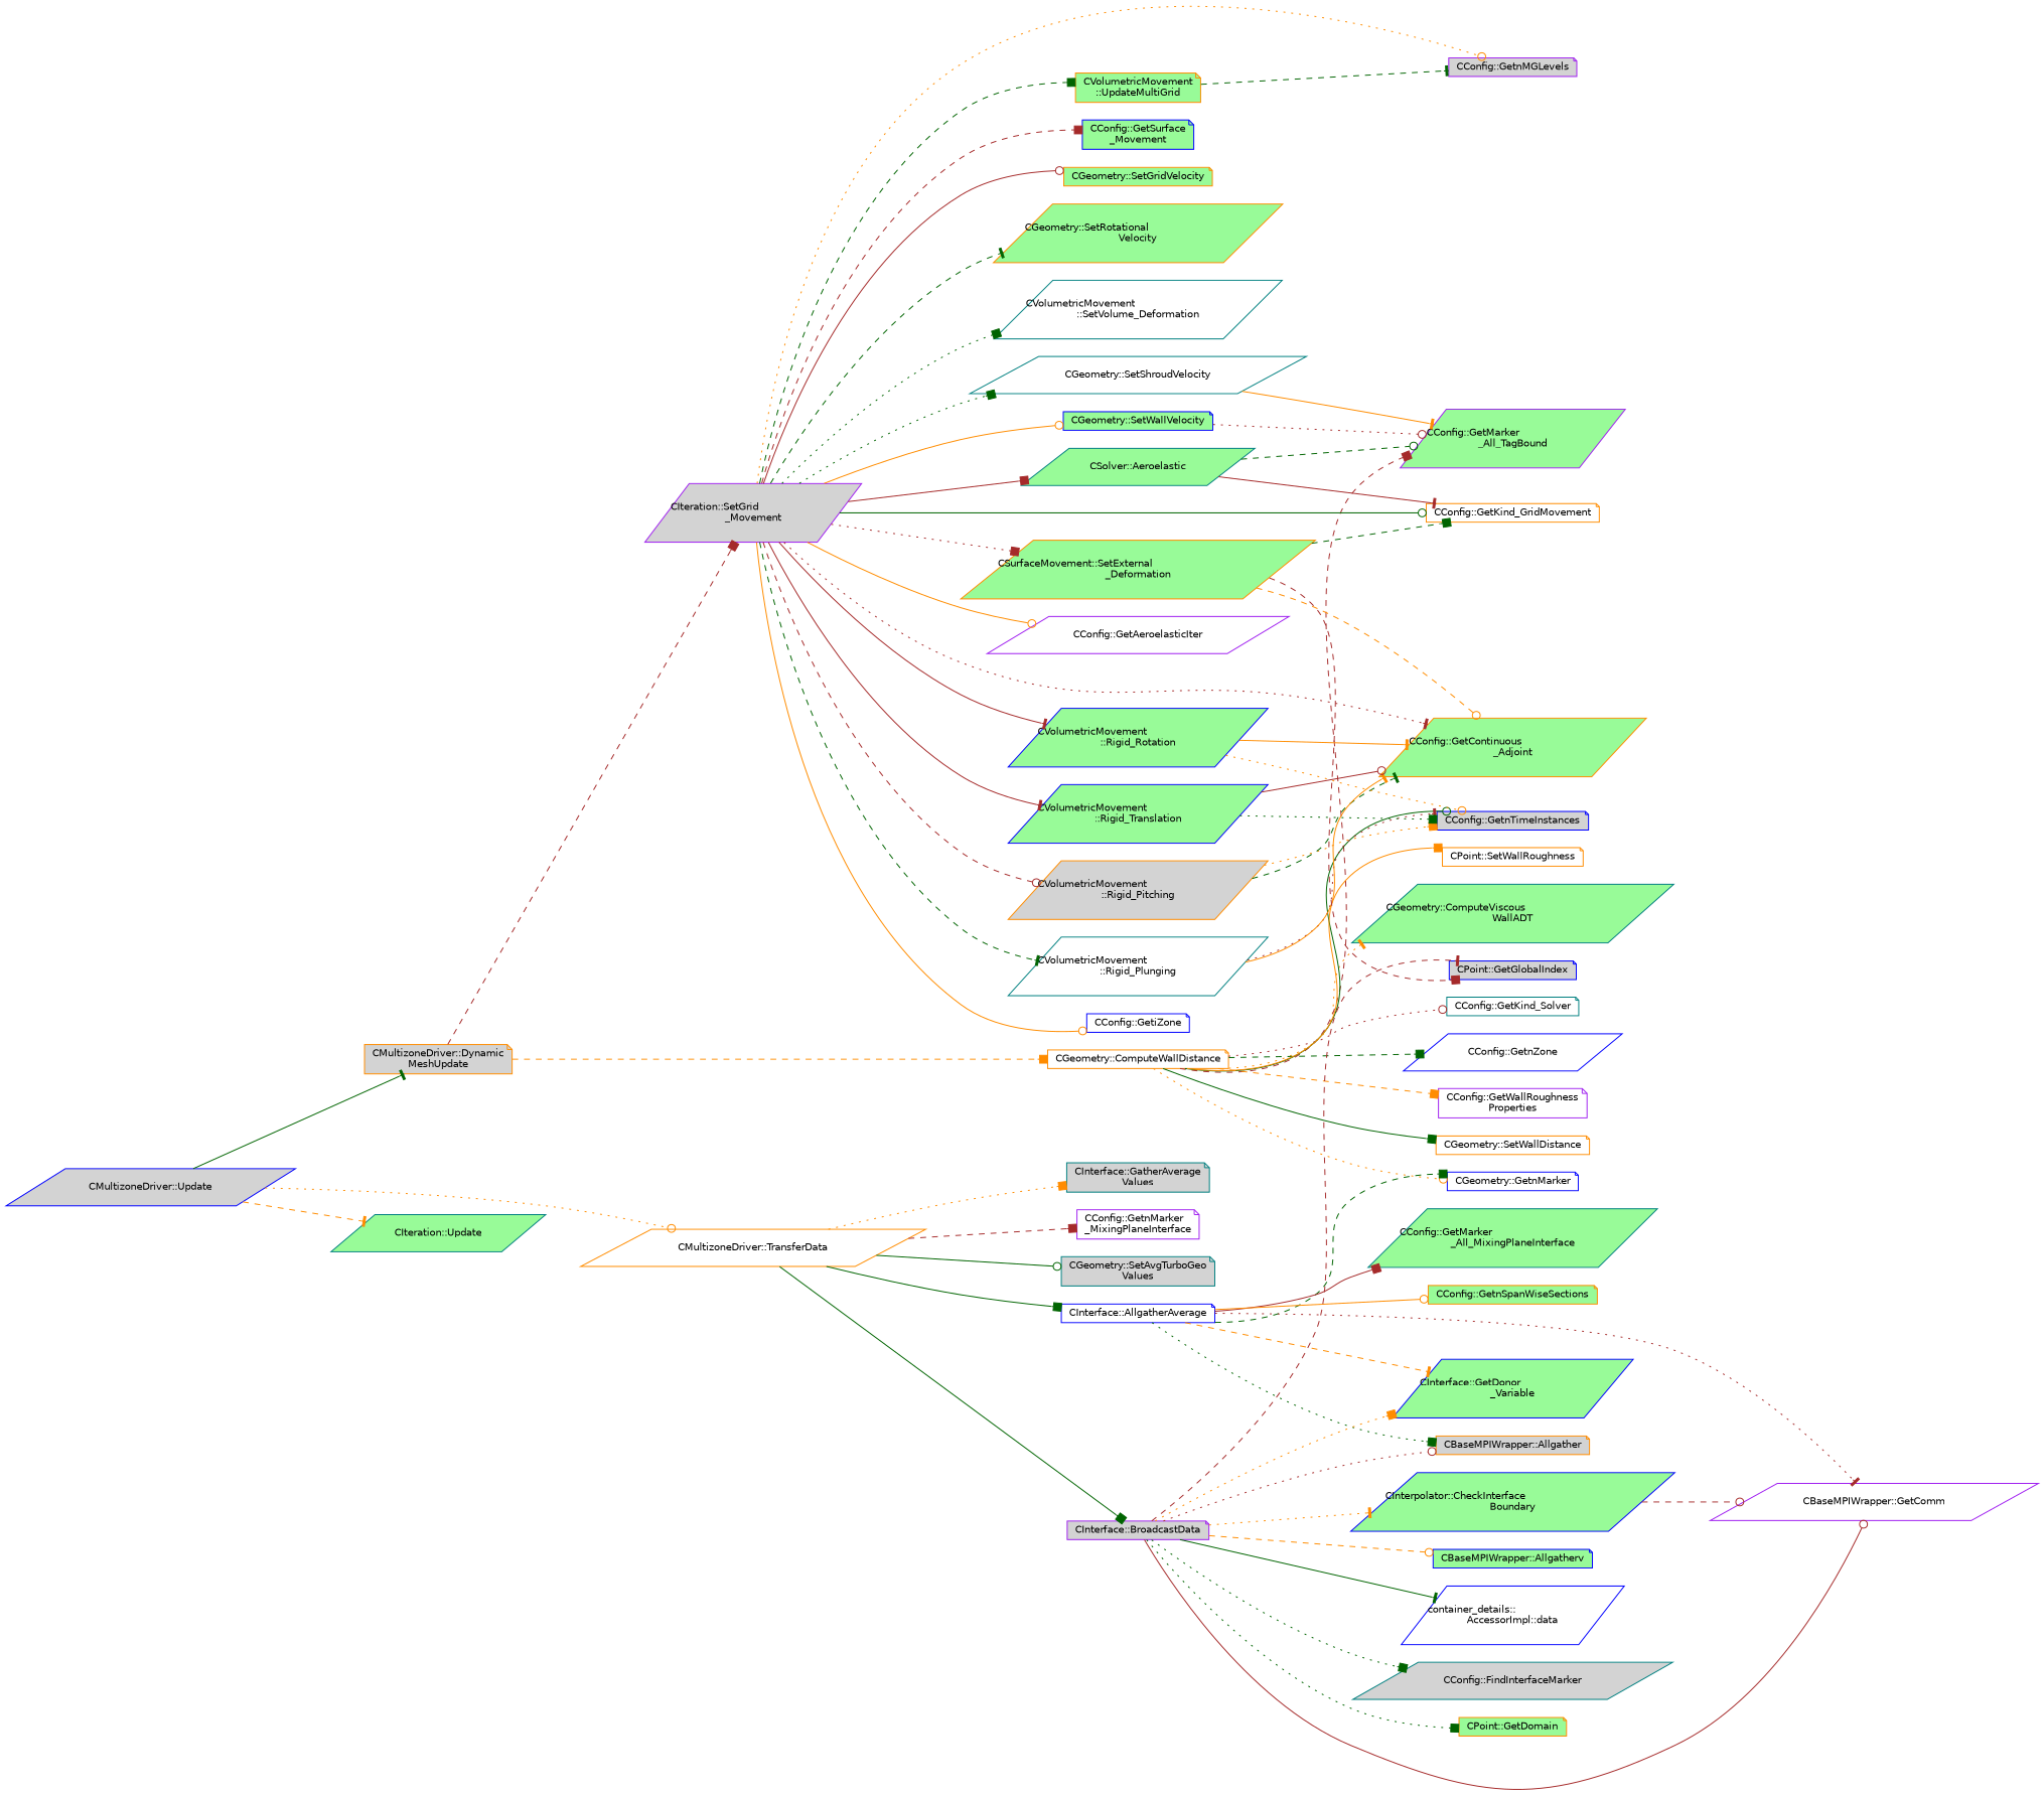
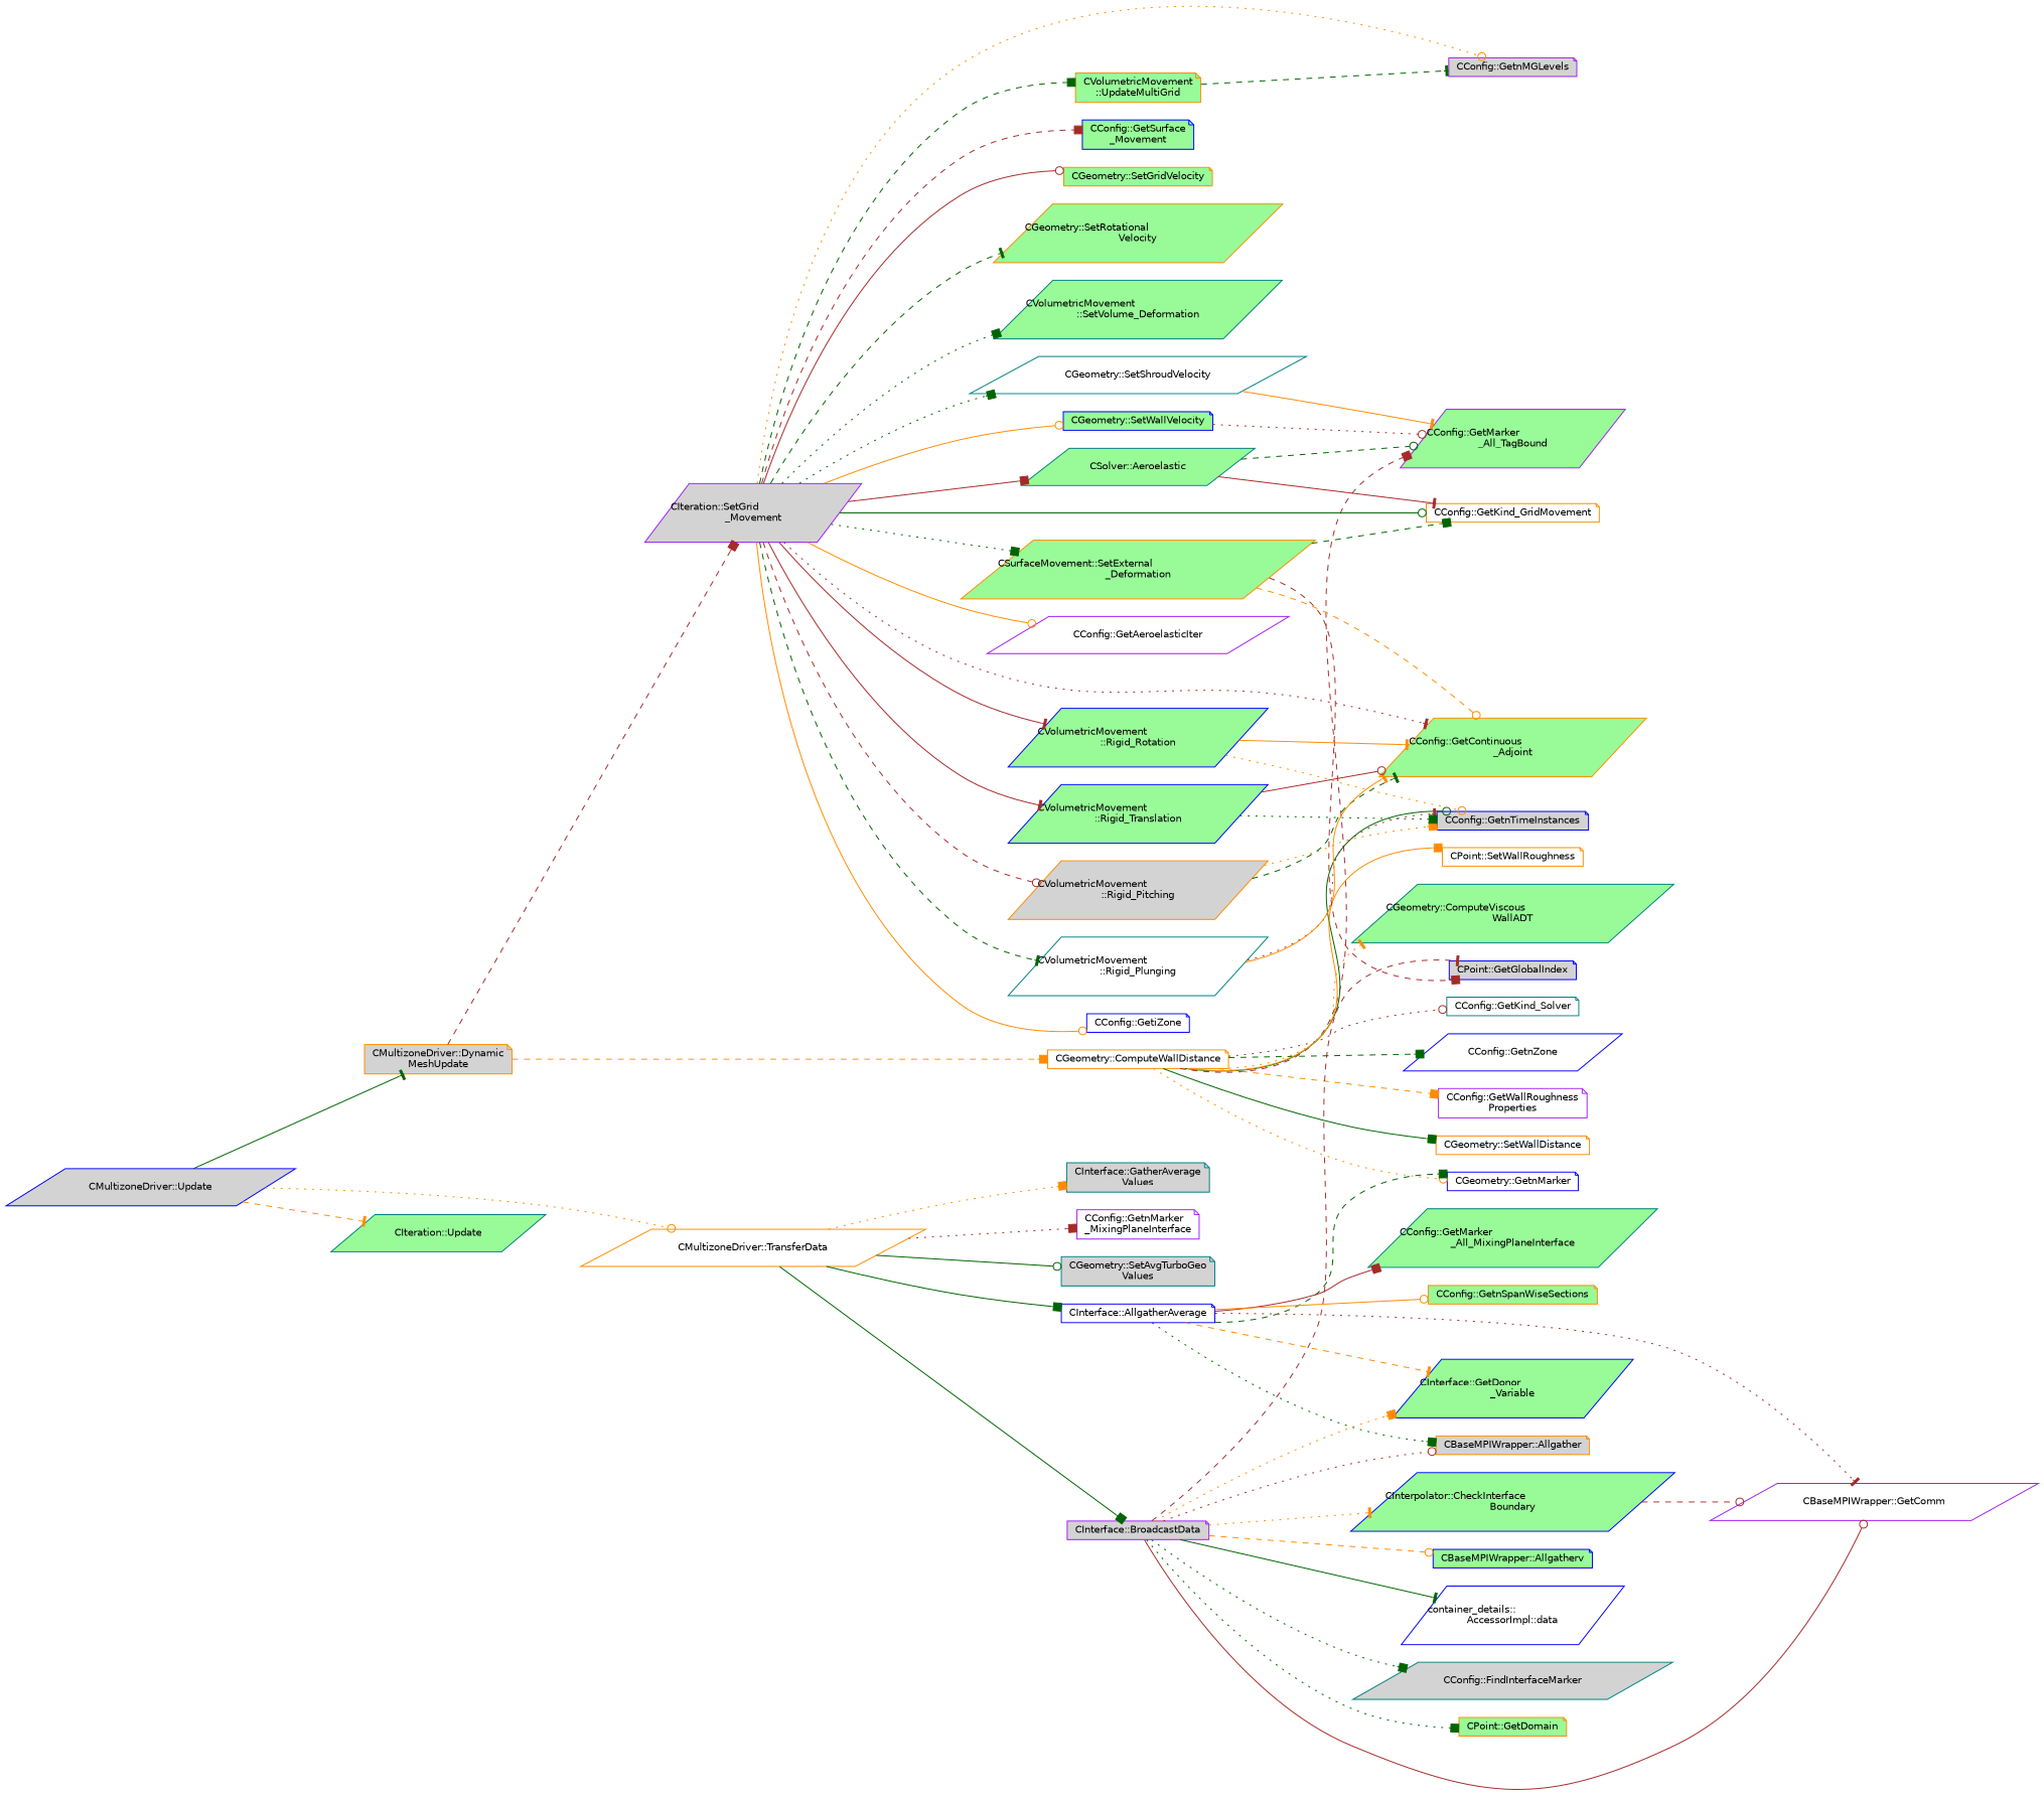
  digraph {
    rankdir=LR
    node [color=blue fillcolor=palegreen fontname=Helvetica fontsize=10 shape=note style=filled]
    edge [arrowhead=box color=darkgreen fontname=Helvetica fontsize=10 labelfontname=Helvetica labelfontsize=10 style=solid]
    n1 [fillcolor=lightgrey fontcolor=black height=0.2 label="CMultizoneDriver::Update" shape=parallelogram width=0.4]
    n2 [color=darkorange fillcolor=lightgrey height=0.2 label="CMultizoneDriver::Dynamic\lMeshUpdate" width=0.4]
    n3 [color=darkorange fillcolor=white height=0.2 label="CMultizoneDriver::TransferData" shape=parallelogram width=0.4]
    n4 [color=teal height=0.2 label="CIteration::Update" shape=parallelogram width=0.4]
    n5 [color=darkorange fillcolor=white height=0.2 label="CGeometry::ComputeWallDistance" width=0.4]
    n6 [color=purple fillcolor=lightgrey height=0.2 label="CIteration::SetGrid\l_Movement" shape=parallelogram width=0.4]
    n7 [fillcolor=white height=0.2 label="CInterface::AllgatherAverage" width=0.4]
    n8 [color=purple fillcolor=lightgrey height=0.2 label="CInterface::BroadcastData" width=0.4]
    n9 [color=teal fillcolor=lightgrey height=0.2 label="CInterface::GatherAverage\lValues" width=0.4]
    n10 [color=purple fillcolor=white height=0.2 label="CConfig::GetnMarker\l_MixingPlaneInterface" width=0.4]
    n11 [color=teal fillcolor=lightgrey height=0.2 label="CGeometry::SetAvgTurboGeo\lValues" width=0.4]
    n12 [color=teal height=0.2 label="CGeometry::ComputeViscous\lWallADT" shape=parallelogram width=0.4]
    n13 [color=teal fillcolor=white height=0.2 label="CConfig::GetKind_Solver" width=0.4]
    n14 [color=purple height=0.2 label="CConfig::GetMarker\l_All_TagBound" shape=parallelogram width=0.4]
    n15 [fillcolor=white height=0.2 label="CGeometry::GetnMarker" width=0.4]
    n16 [fillcolor=lightgrey height=0.2 label="CConfig::GetnTimeInstances" width=0.4]
    n17 [fillcolor=white height=0.2 label="CConfig::GetnZone" shape=parallelogram width=0.4]
    n18 [color=purple fillcolor=white height=0.2 label="CConfig::GetWallRoughness\lProperties" width=0.4]
    n19 [color=darkorange fillcolor=white height=0.2 label="CGeometry::SetWallDistance" width=0.4]
    n20 [color=darkorange fillcolor=white height=0.2 label="CPoint::SetWallRoughness" width=0.4]
    n21 [color=teal height=0.2 label="CSolver::Aeroelastic" shape=parallelogram width=0.4]
    n22 [color=darkorange fillcolor=white height=0.2 label="CConfig::GetKind_GridMovement" width=0.4]
    n23 [color=purple fillcolor=white height=0.2 label="CConfig::GetAeroelasticIter" shape=parallelogram width=0.4]
    n24 [color=darkorange height=0.2 label="CConfig::GetContinuous\l_Adjoint" shape=parallelogram width=0.4]
    n25 [fillcolor=white height=0.2 label="CConfig::GetiZone" width=0.4]
    n26 [color=purple fillcolor=lightgrey height=0.2 label="CConfig::GetnMGLevels" width=0.4]
    n27 [height=0.2 label="CConfig::GetSurface\l_Movement" width=0.4]
    n28 [color=darkorange fillcolor=lightgrey height=0.2 label="CVolumetricMovement\l::Rigid_Pitching" shape=parallelogram width=0.4]
    n29 [color=teal fillcolor=white height=0.2 label="CVolumetricMovement\l::Rigid_Plunging" shape=parallelogram width=0.4]
    n30 [height=0.2 label="CVolumetricMovement\l::Rigid_Rotation" shape=parallelogram width=0.4]
    n31 [height=0.2 label="CVolumetricMovement\l::Rigid_Translation" shape=parallelogram width=0.4]
    n32 [color=darkorange height=0.2 label="CSurfaceMovement::SetExternal\l_Deformation" shape=parallelogram width=0.4]
    n33 [color=darkorange height=0.2 label="CGeometry::SetGridVelocity" width=0.4]
    n34 [color=darkorange height=0.2 label="CGeometry::SetRotational\lVelocity" shape=parallelogram width=0.4]
    n35 [color=teal fillcolor=white height=0.2 label="CGeometry::SetShroudVelocity" shape=parallelogram width=0.4]
-   n36 [color=teal fillcolor=white height=0.2 label="CVolumetricMovement\l::SetVolume_Deformation" shape=parallelogram width=0.4]
+   n36 [color=teal height=0.2 label="CVolumetricMovement\l::SetVolume_Deformation" shape=parallelogram width=0.4]
    n37 [height=0.2 label="CGeometry::SetWallVelocity" width=0.4]
    n38 [color=darkorange height=0.2 label="CVolumetricMovement\l::UpdateMultiGrid" width=0.4]
    n39 [fillcolor=lightgrey height=0.2 label="CPoint::GetGlobalIndex" width=0.4]
    n40 [color=darkorange fillcolor=lightgrey height=0.2 label="CBaseMPIWrapper::Allgather" width=0.4]
    n41 [color=purple fillcolor=white height=0.2 label="CBaseMPIWrapper::GetComm" shape=parallelogram width=0.4]
    n42 [height=0.2 label="CInterface::GetDonor\l_Variable" shape=parallelogram width=0.4]
    n43 [color=teal height=0.2 label="CConfig::GetMarker\l_All_MixingPlaneInterface" shape=parallelogram width=0.4]
    n44 [color=darkorange height=0.2 label="CConfig::GetnSpanWiseSections" width=0.4]
    n45 [height=0.2 label="CBaseMPIWrapper::Allgatherv" width=0.4]
    n46 [height=0.2 label="CInterpolator::CheckInterface\lBoundary" shape=parallelogram width=0.4]
    n47 [fillcolor=white height=0.2 label="container_details::\lAccessorImpl::data" shape=parallelogram width=0.4]
    n48 [color=teal fillcolor=lightgrey height=0.2 label="CConfig::FindInterfaceMarker" shape=parallelogram width=0.4]
    n49 [color=darkorange height=0.2 label="CPoint::GetDomain" width=0.4]
    n1 -> n2 [arrowhead=tee]
    n1 -> n3 [arrowhead=odot color=darkorange style=dotted]
    n1 -> n4 [arrowhead=tee color=darkorange style=dashed]
    n2 -> n5 [color=darkorange style=dashed]
    n2 -> n6 [color=brown style=dashed]
    n3 -> n7
    n3 -> n8
    n3 -> n9 [color=darkorange style=dotted]
-   n3 -> n10 [color=brown style=dashed]
+   n3 -> n10 [color=brown style=dotted]
    n3 -> n11 [arrowhead=odot]
    n5 -> n12 [arrowhead=tee color=darkorange style=dotted]
    n5 -> n13 [arrowhead=odot color=brown style=dotted]
    n5 -> n14 [color=brown style=dashed]
    n5 -> n15 [arrowhead=odot color=darkorange style=dotted]
    n5 -> n16 [arrowhead=odot]
    n5 -> n17 [style=dashed]
    n5 -> n18 [color=darkorange style=dashed]
    n5 -> n19
    n5 -> n20 [color=darkorange]
    n6 -> n21 [color=brown]
    n6 -> n22 [arrowhead=odot]
    n6 -> n23 [arrowhead=odot color=darkorange]
    n6 -> n24 [arrowhead=tee color=brown style=dotted]
    n6 -> n25 [arrowhead=odot color=darkorange]
    n6 -> n26 [arrowhead=odot color=darkorange style=dotted]
    n6 -> n27 [color=brown style=dashed]
    n6 -> n28 [arrowhead=odot color=brown style=dashed]
    n6 -> n29 [arrowhead=tee style=dashed]
    n6 -> n30 [arrowhead=tee color=brown]
    n6 -> n31 [arrowhead=tee color=brown]
-   n6 -> n32 [color=brown style=dotted]
+   n6 -> n32 [style=dotted]
    n6 -> n33 [arrowhead=odot color=brown]
    n6 -> n34 [arrowhead=tee style=dashed]
    n6 -> n35 [style=dotted]
    n6 -> n36 [style=dotted]
    n6 -> n37 [arrowhead=odot color=darkorange]
    n6 -> n38 [style=dashed]
    n7 -> n15 [style=dashed]
    n7 -> n40 [style=dotted]
    n7 -> n41 [arrowhead=tee color=brown style=dotted]
    n7 -> n42 [arrowhead=tee color=darkorange style=dashed]
    n7 -> n43 [color=brown]
    n7 -> n44 [arrowhead=odot color=darkorange]
    n8 -> n39 [arrowhead=tee color=brown style=dashed]
    n8 -> n40 [arrowhead=odot color=brown style=dotted]
    n8 -> n41 [arrowhead=odot color=brown]
    n8 -> n42 [color=darkorange style=dotted]
    n8 -> n45 [arrowhead=odot color=darkorange style=dashed]
    n8 -> n46 [arrowhead=tee color=darkorange style=dotted]
    n8 -> n47 [arrowhead=tee]
    n8 -> n48 [style=dotted]
    n8 -> n49 [style=dotted]
    n21 -> n14 [arrowhead=odot style=dashed]
    n21 -> n22 [arrowhead=tee color=brown]
    n28 -> n16 [color=darkorange style=dotted]
    n28 -> n24 [arrowhead=tee style=dashed]
    n29 -> n16 [arrowhead=tee color=brown style=dotted]
    n29 -> n24 [arrowhead=tee color=darkorange]
    n30 -> n16 [arrowhead=odot color=darkorange style=dotted]
    n30 -> n24 [arrowhead=tee color=darkorange]
    n31 -> n16 [style=dotted]
    n31 -> n24 [arrowhead=odot color=brown]
    n32 -> n22 [style=dashed]
    n32 -> n24 [arrowhead=odot color=darkorange style=dashed]
    n32 -> n39 [color=brown style=dashed]
    n35 -> n14 [arrowhead=tee color=darkorange]
    n37 -> n14 [arrowhead=odot color=brown style=dotted]
    n38 -> n26 [arrowhead=tee style=dashed]
    n46 -> n41 [arrowhead=odot color=brown style=dashed]
  }
